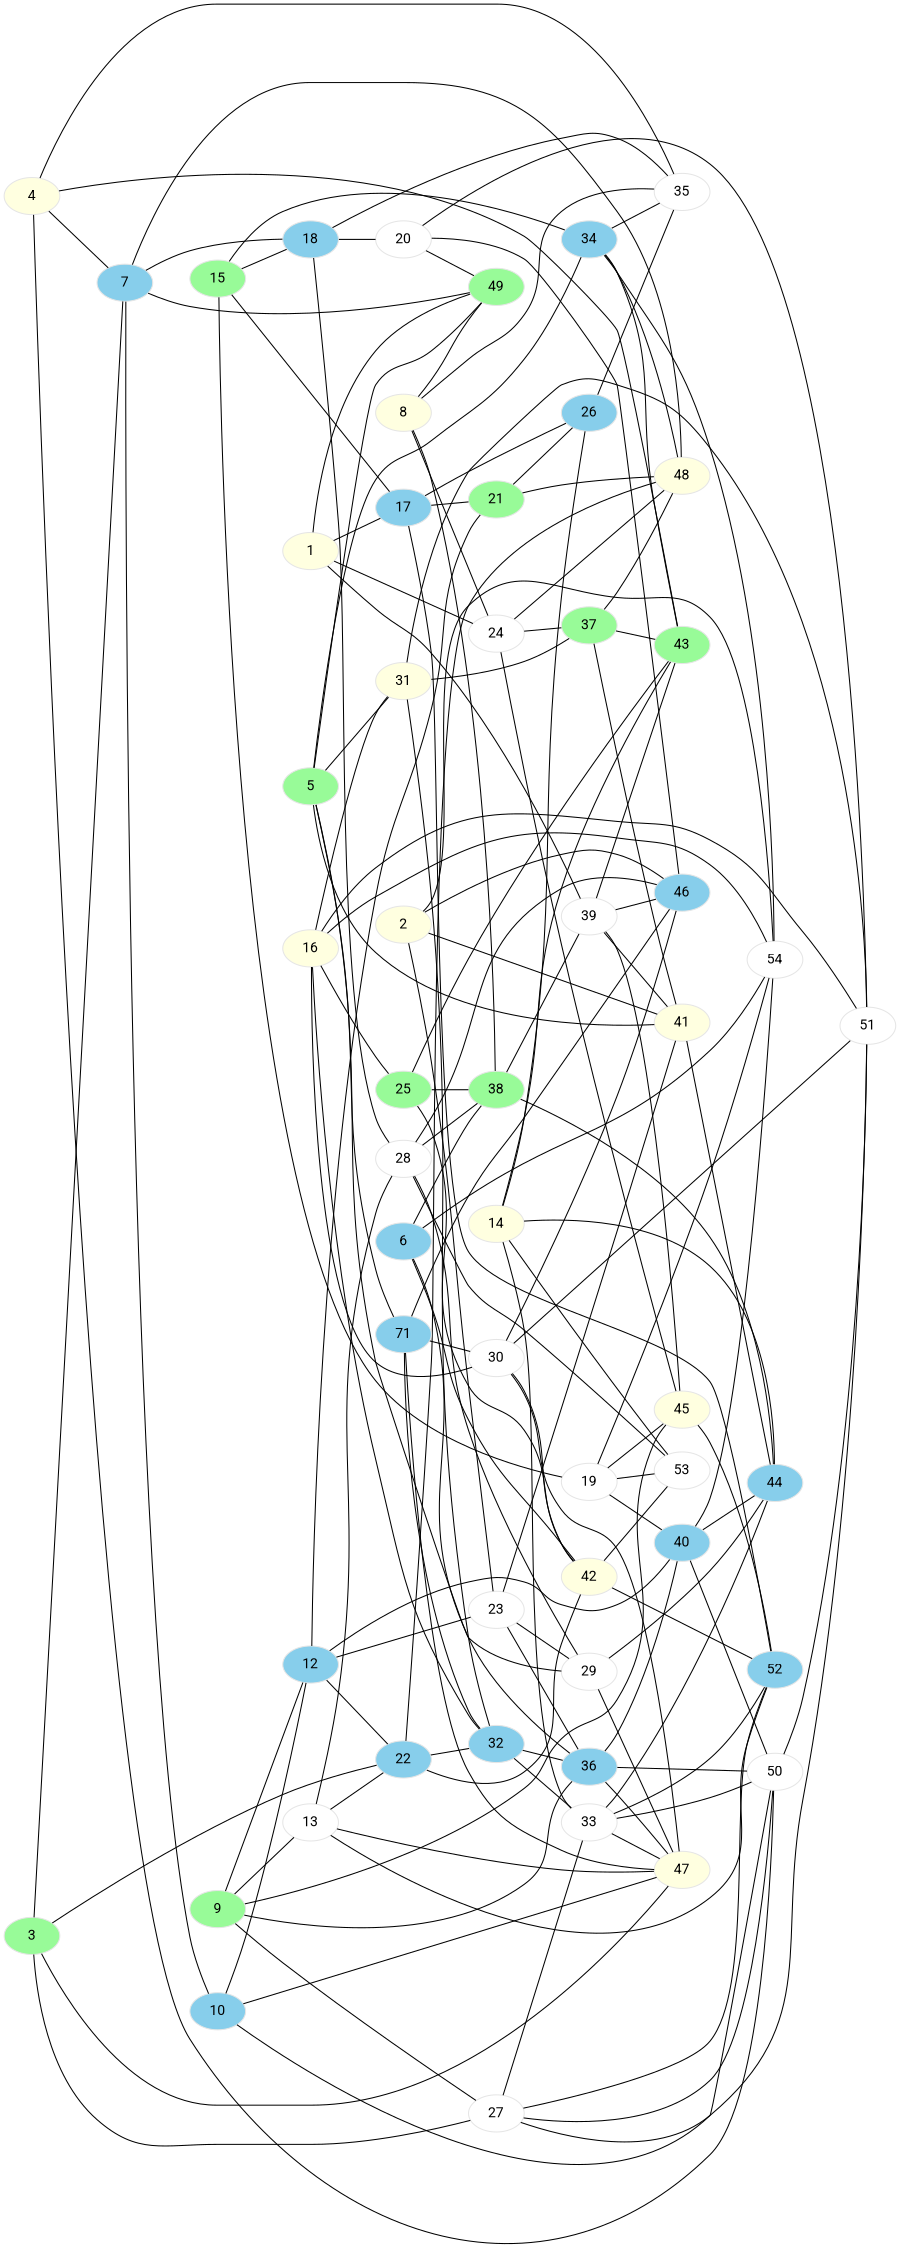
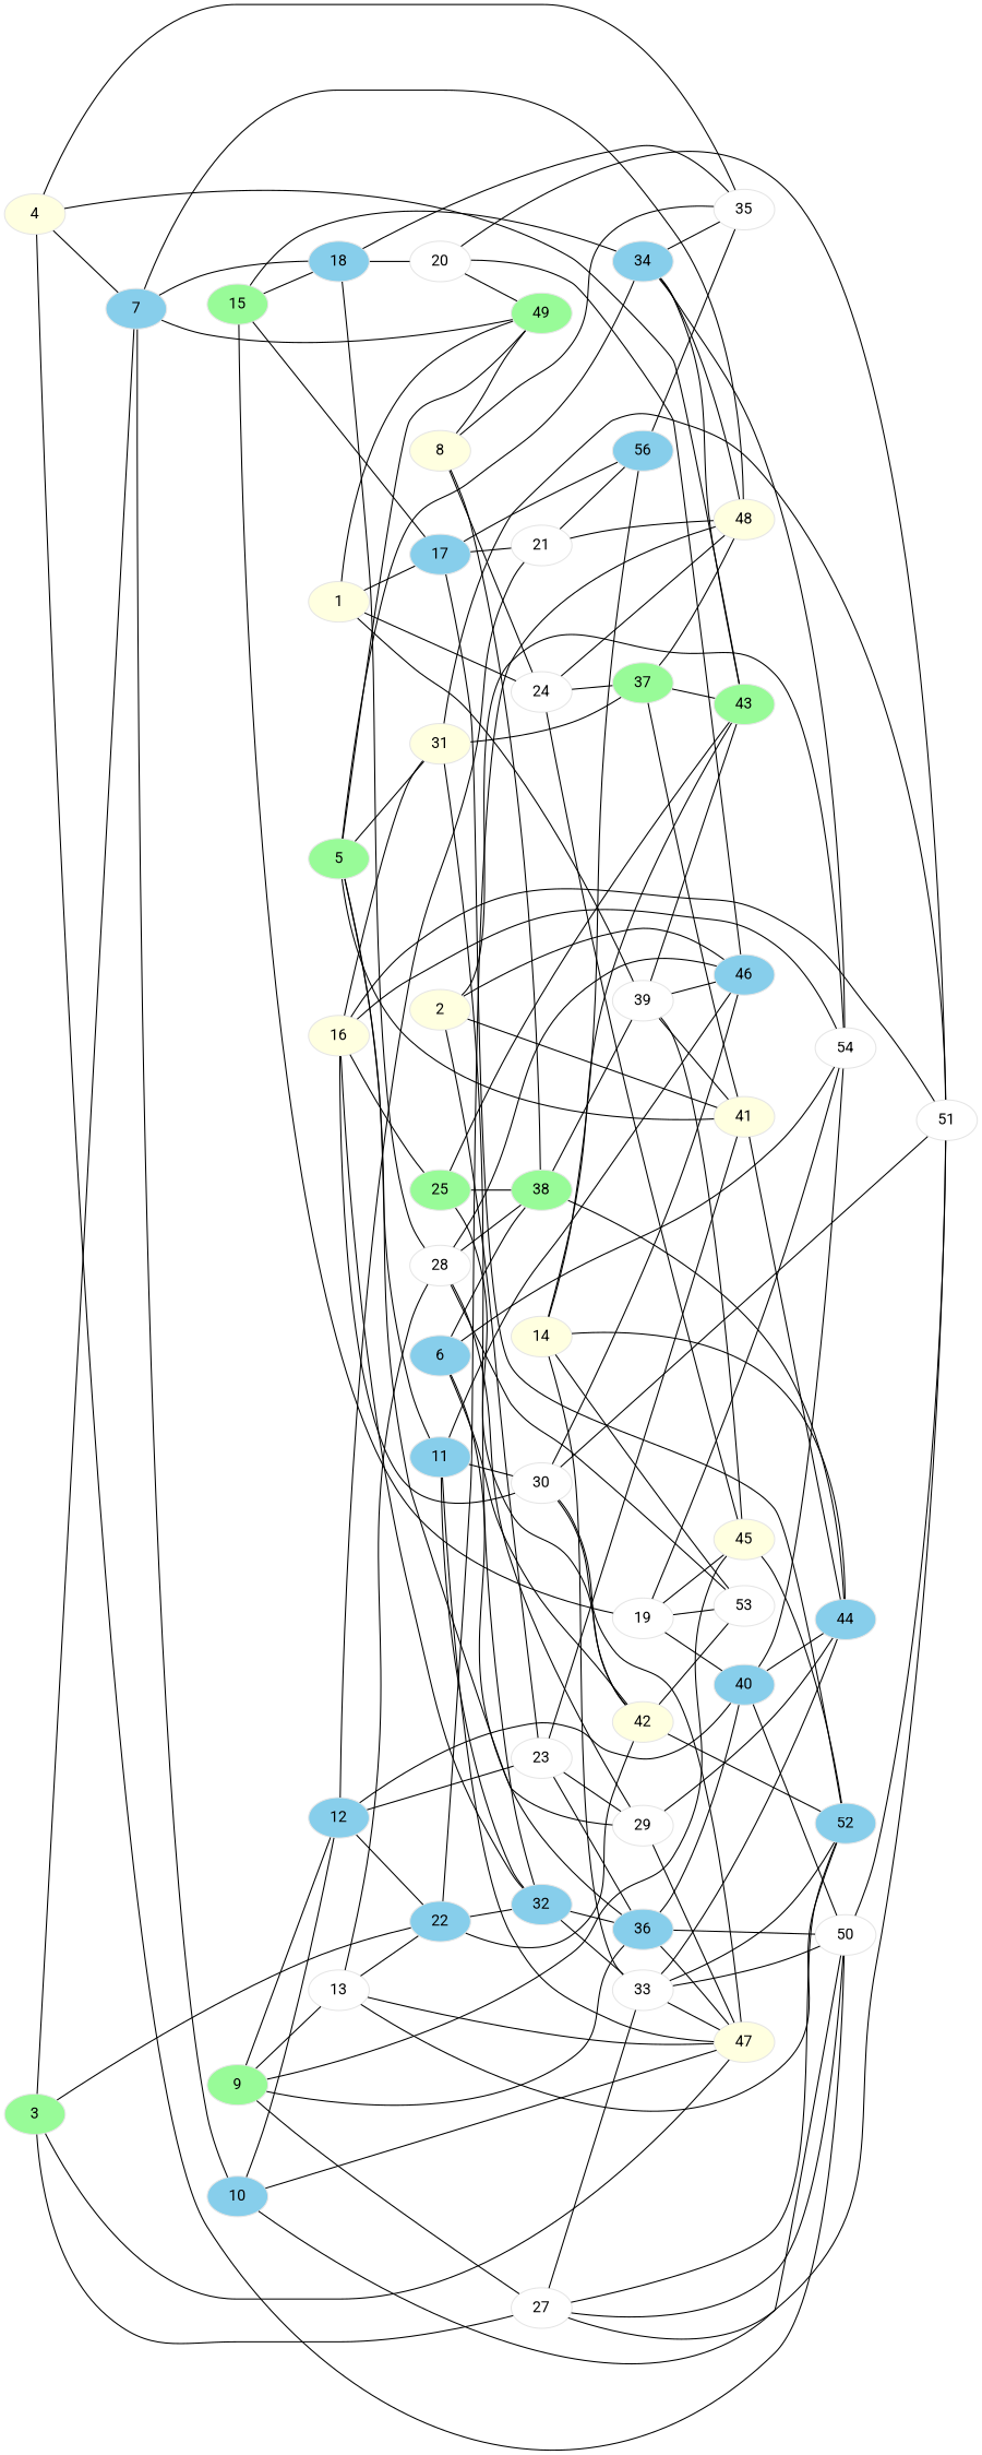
  graph {
    fontname=Roboto
    rankdir=LR
    node [color=gray90 fillcolor=white fontname=Roboto style=filled]
    edge [fontname=Roboto weight=1.0]
    1 [fillcolor=lightyellow]
    17 [fillcolor=skyblue]
    24
    39
    49 [fillcolor=palegreen]
-   21 [fillcolor=palegreen]
+   21
    52 [fillcolor=skyblue]
-   26 [fillcolor=skyblue]
+   26 [fillcolor=skyblue label=56]
    48 [fillcolor=lightyellow]
    45 [fillcolor=lightyellow]
    37 [fillcolor=palegreen]
    41 [fillcolor=lightyellow]
    46 [fillcolor=skyblue]
    43 [fillcolor=palegreen]
    2 [fillcolor=lightyellow]
    23
    54
    29
    36 [fillcolor=skyblue]
    44 [fillcolor=skyblue]
    3 [fillcolor=palegreen]
    7 [fillcolor=skyblue]
    22 [fillcolor=skyblue]
    27
    47 [fillcolor=lightyellow]
    10 [fillcolor=skyblue]
    18 [fillcolor=skyblue]
    42 [fillcolor=lightyellow]
    32 [fillcolor=skyblue]
    50
    33
    51
    4 [fillcolor=lightyellow]
    35
    5 [fillcolor=palegreen]
-   11 [fillcolor=skyblue label=71]
+   11 [fillcolor=skyblue]
    31 [fillcolor=lightyellow]
    34 [fillcolor=skyblue]
    30
    6 [fillcolor=skyblue]
    38 [fillcolor=palegreen]
    40 [fillcolor=skyblue]
    53
    12 [fillcolor=skyblue]
    28
    20
    8 [fillcolor=lightyellow]
    9 [fillcolor=palegreen]
    13
    14 [fillcolor=lightyellow]
    15 [fillcolor=palegreen]
    19
    16 [fillcolor=lightyellow]
    25 [fillcolor=palegreen]
    1 -- 17
    1 -- 24
    1 -- 39
    1 -- 49
    17 -- 21
    17 -- 52
    17 -- 26
    24 -- 48
    24 -- 45 [weight=2.0]
    24 -- 37
    39 -- 45
    39 -- 41
    39 -- 46
    39 -- 43
    21 -- 26
    21 -- 48
    26 -- 35 [weight=2.0]
    45 -- 52
    37 -- 48
    37 -- 41
    37 -- 43
    41 -- 44
    2 -- 41
    2 -- 46
    2 -- 23
    2 -- 54
    23 -- 41
    23 -- 29
    23 -- 36
    29 -- 44
    29 -- 47 [weight=2.0]
    36 -- 47
    36 -- 50 [weight=3.0]
    36 -- 40
    3 -- 7
    3 -- 22
    3 -- 27
    3 -- 47
    7 -- 49
    7 -- 48
    7 -- 10
    7 -- 18
    22 -- 48
    22 -- 42
    22 -- 32
    27 -- 52
    27 -- 50
    27 -- 33
    27 -- 51
    10 -- 47
    10 -- 50
    10 -- 12
    18 -- 35
    18 -- 28
    18 -- 20 [weight=2.0]
    42 -- 52
    42 -- 53
    32 -- 36
    32 -- 33
    50 -- 51
    33 -- 52
    33 -- 44
    33 -- 47
    33 -- 50 [weight=2.0]
    4 -- 43
    4 -- 7
    4 -- 50
    4 -- 35
    5 -- 49
    5 -- 41
    5 -- 29
    5 -- 11
    5 -- 31
    5 -- 34
    11 -- 46
    11 -- 47 [weight=2.0]
    11 -- 32
    11 -- 30
    31 -- 37 [weight=2.0]
    31 -- 32
    31 -- 51
    34 -- 48
    34 -- 43
    34 -- 54
    34 -- 35
    30 -- 46
    30 -- 47
    30 -- 42
    30 -- 51
    6 -- 54
    6 -- 36
    6 -- 42
    6 -- 38
    38 -- 39
    38 -- 44
    40 -- 54
    40 -- 44
    40 -- 50
    12 -- 21
    12 -- 23
    12 -- 22
    12 -- 40
    28 -- 46
    28 -- 29
    28 -- 38
    28 -- 53
    20 -- 49 [weight=2.0]
    20 -- 46
    20 -- 51
    8 -- 24
    8 -- 49
    8 -- 35
    8 -- 38
    9 -- 45
    9 -- 36 [weight=2.0]
    9 -- 27
    9 -- 12
    9 -- 13
    13 -- 52
    13 -- 22
    13 -- 47
    13 -- 28
    14 -- 26 [weight=2.0]
    14 -- 43
    14 -- 44
    14 -- 33
    14 -- 53
    15 -- 17 [weight=2.0]
    15 -- 18
    15 -- 34
    15 -- 19 [weight=2.0]
    19 -- 45
    19 -- 54
    19 -- 40
    19 -- 53
    16 -- 54
    16 -- 32
    16 -- 51
    16 -- 31
    16 -- 30
    16 -- 25
    25 -- 43
    25 -- 42
    25 -- 38
  }
